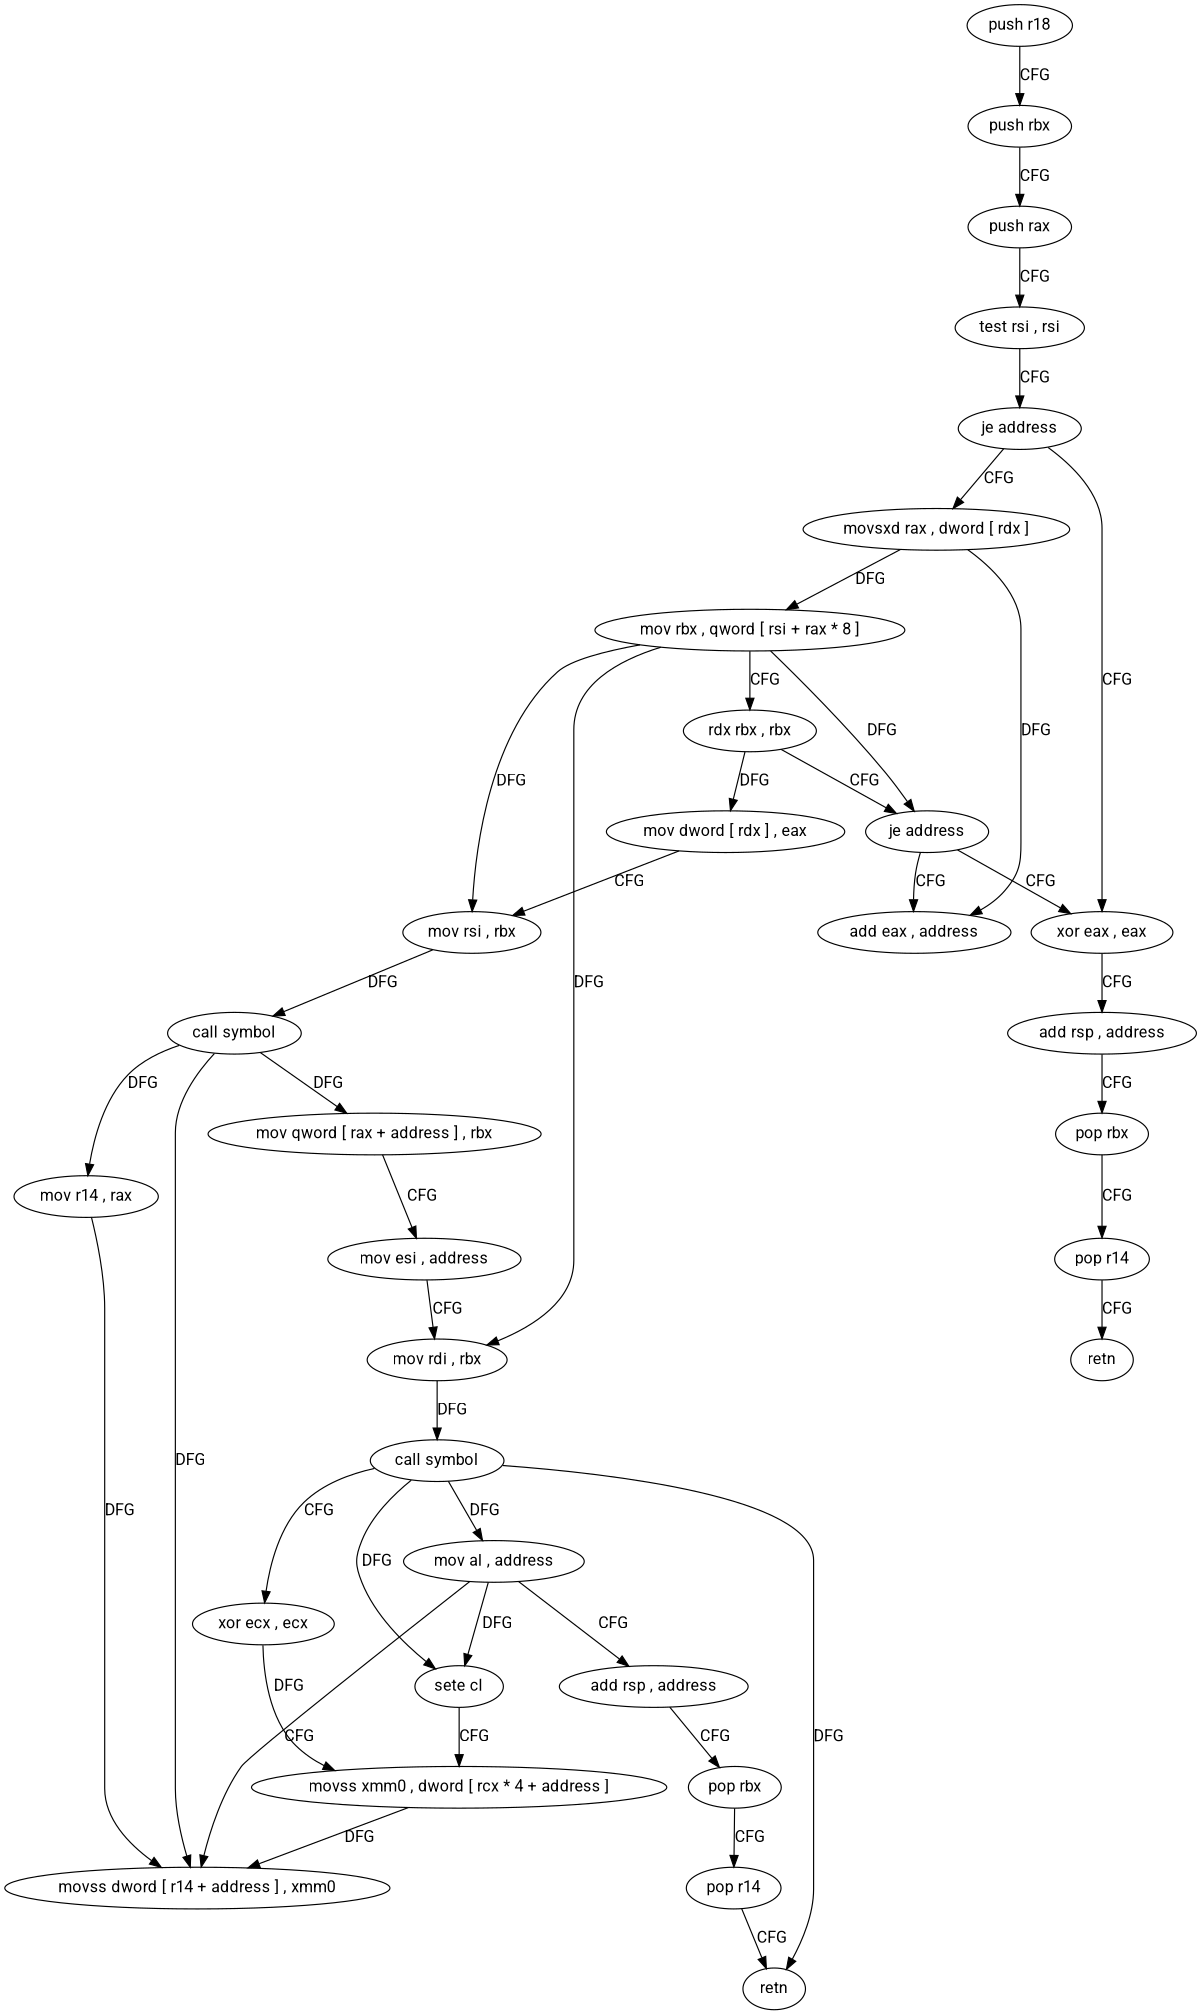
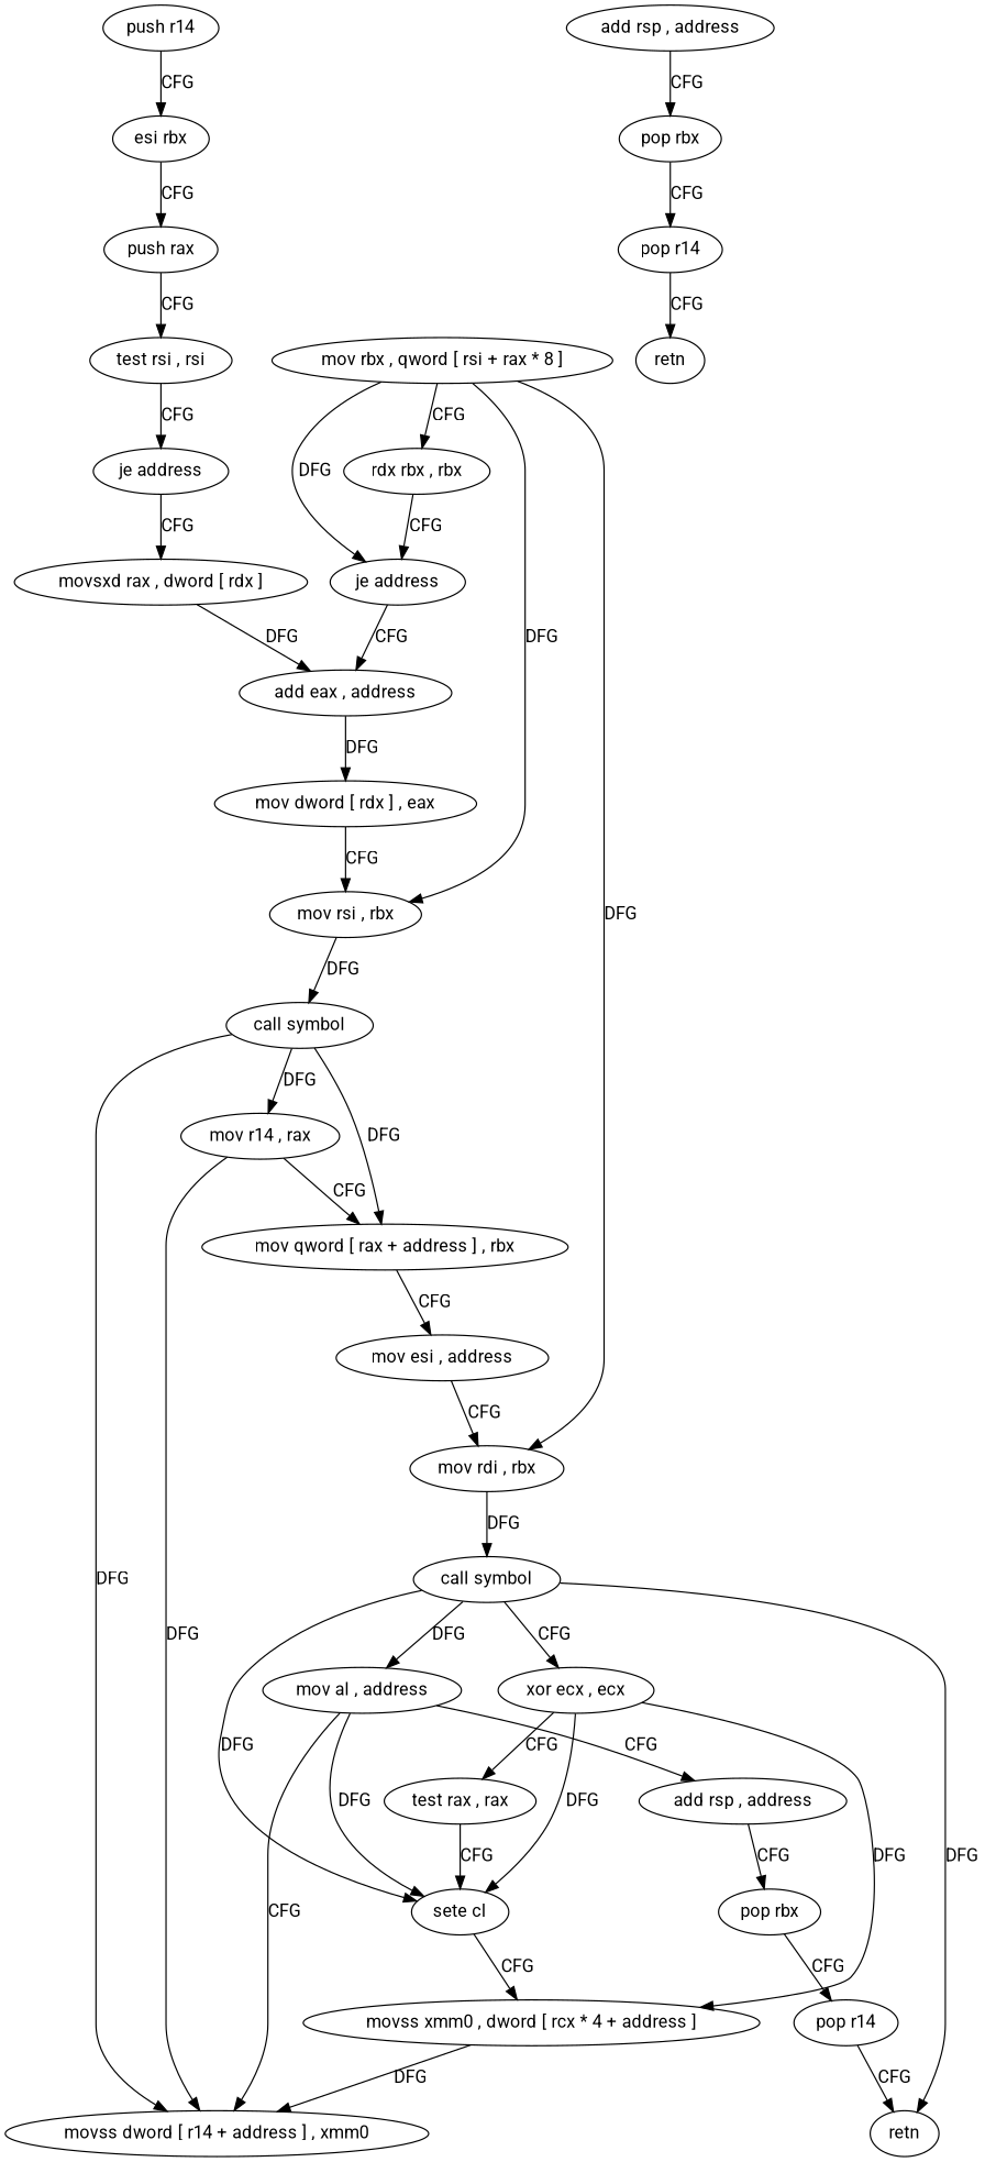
  digraph {
    fontname=Roboto
    node [fontname=Roboto]
    edge [fontname=Roboto]
-   n1 [label="push r18"]
-   n2 [label="push rbx"]
+   n1 [label="push r14"]
+   n2 [label="esi rbx"]
    n3 [label="push rax"]
    n4 [label="test rsi , rsi"]
    n5 [label="je address"]
-   n6 [label="xor eax , eax"]
    n7 [label="movsxd rax , dword [ rdx ]"]
    n8 [label="add rsp , address"]
    n9 [label="mov rbx , qword [ rsi + rax * 8 ]"]
    n10 [label="add eax , address"]
    n11 [label="pop rbx"]
    n12 [label="rdx rbx , rbx"]
    n13 [label="je address"]
    n14 [label="mov rsi , rbx"]
    n15 [label="mov rdi , rbx"]
    n16 [label="mov dword [ rdx ] , eax"]
    n17 [label="pop r14"]
    n18 [label=retn]
    n19 [label="call symbol"]
    n20 [label="mov qword [ rax + address ] , rbx"]
    n21 [label="mov esi , address"]
    n22 [label="call symbol"]
    n23 [label="mov r14 , rax"]
    n24 [label="movss dword [ r14 + address ] , xmm0"]
    n25 [label="xor ecx , ecx"]
    n26 [label="sete cl"]
    n27 [label="mov al , address"]
    n28 [label=retn]
+   n29 [label="test rax , rax"]
    n30 [label="movss xmm0 , dword [ rcx * 4 + address ]"]
    n31 [label="add rsp , address"]
    n32 [label="pop rbx"]
    n33 [label="pop r14"]
    n1 -> n2 [label=CFG]
    n2 -> n3 [label=CFG]
    n3 -> n4 [label=CFG]
    n4 -> n5 [label=CFG]
-   n5 -> n6 [label=CFG]
    n5 -> n7 [label=CFG]
-   n6 -> n8 [label=CFG]
-   n7 -> n9 [label=DFG]
    n7 -> n10 [label=DFG]
    n8 -> n11 [label=CFG]
    n9 -> n12 [label=CFG]
    n9 -> n13 [label=DFG]
    n9 -> n14 [label=DFG]
    n9 -> n15 [label=DFG]
-   n12 -> n16 [label=DFG]
+   n10 -> n16 [label=DFG]
    n11 -> n17 [label=CFG]
    n12 -> n13 [label=CFG]
-   n13 -> n6 [label=CFG]
    n13 -> n10 [label=CFG]
    n14 -> n19 [label=DFG]
    n15 -> n22 [label=DFG]
    n16 -> n14 [label=CFG]
    n17 -> n18 [label=CFG]
    n19 -> n20 [label=DFG]
    n19 -> n23 [label=DFG]
    n19 -> n24 [label=DFG]
    n20 -> n21 [label=CFG]
    n21 -> n15 [label=CFG]
    n22 -> n25 [label=CFG]
    n22 -> n26 [label=DFG]
    n22 -> n27 [label=DFG]
    n22 -> n28 [label=DFG]
+   n23 -> n20 [label=CFG]
    n23 -> n24 [label=DFG]
+   n25 -> n26 [label=DFG]
+   n25 -> n29 [label=CFG]
    n25 -> n30 [label=DFG]
    n26 -> n30 [label=CFG]
    n27 -> n24 [label=CFG]
    n27 -> n26 [label=DFG]
    n27 -> n31 [label=CFG]
+   n29 -> n26 [label=CFG]
    n30 -> n24 [label=DFG]
    n31 -> n32 [label=CFG]
    n32 -> n33 [label=CFG]
    n33 -> n28 [label=CFG]
  }
